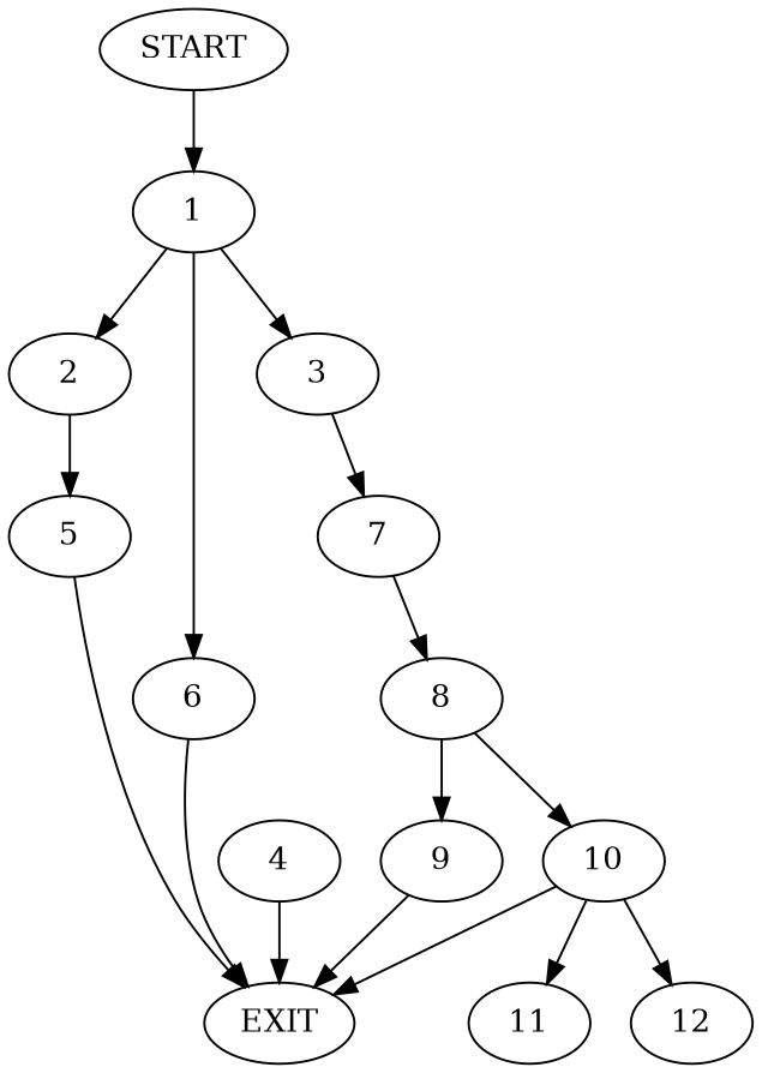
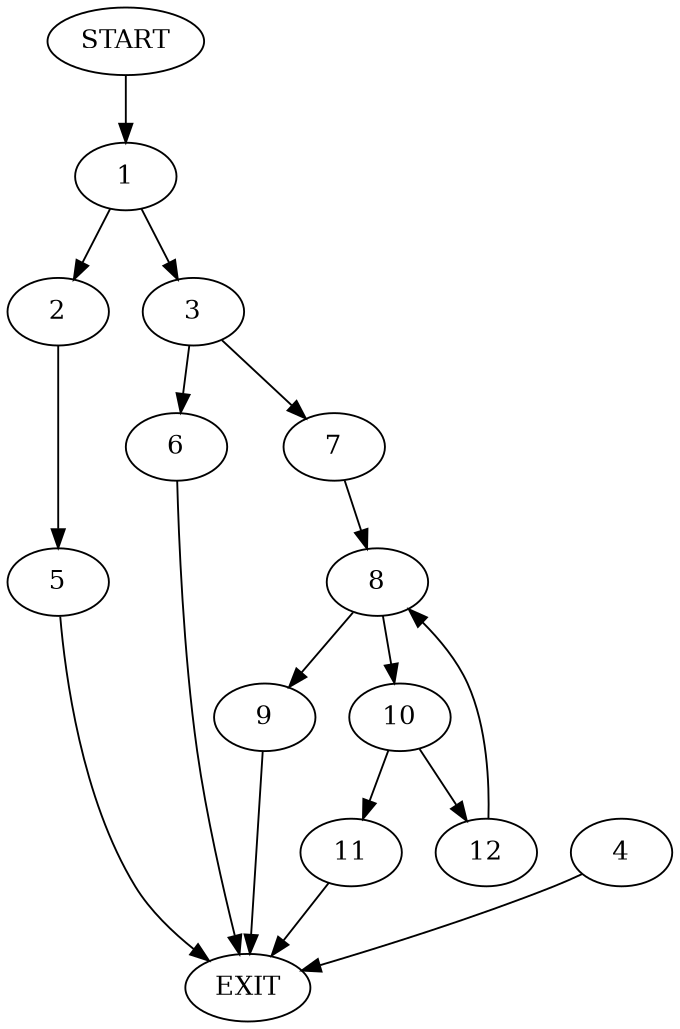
  digraph {
    n1 [label=START]
    1
    2
    3
    n5 [label=EXIT]
    5
    6
    7
    4
    8
    9
    10
    11
    12
    n1 -> 1
    1 -> 2
    1 -> 3
    2 -> 5
-   1 -> 6
+   3 -> 6
    3 -> 7
    5 -> n5
    6 -> n5
    7 -> 8
    4 -> n5
    8 -> 9
    8 -> 10
    9 -> n5
    10 -> 11
    10 -> 12
-   10 -> n5
+   11 -> n5
+   12 -> 8
  }
